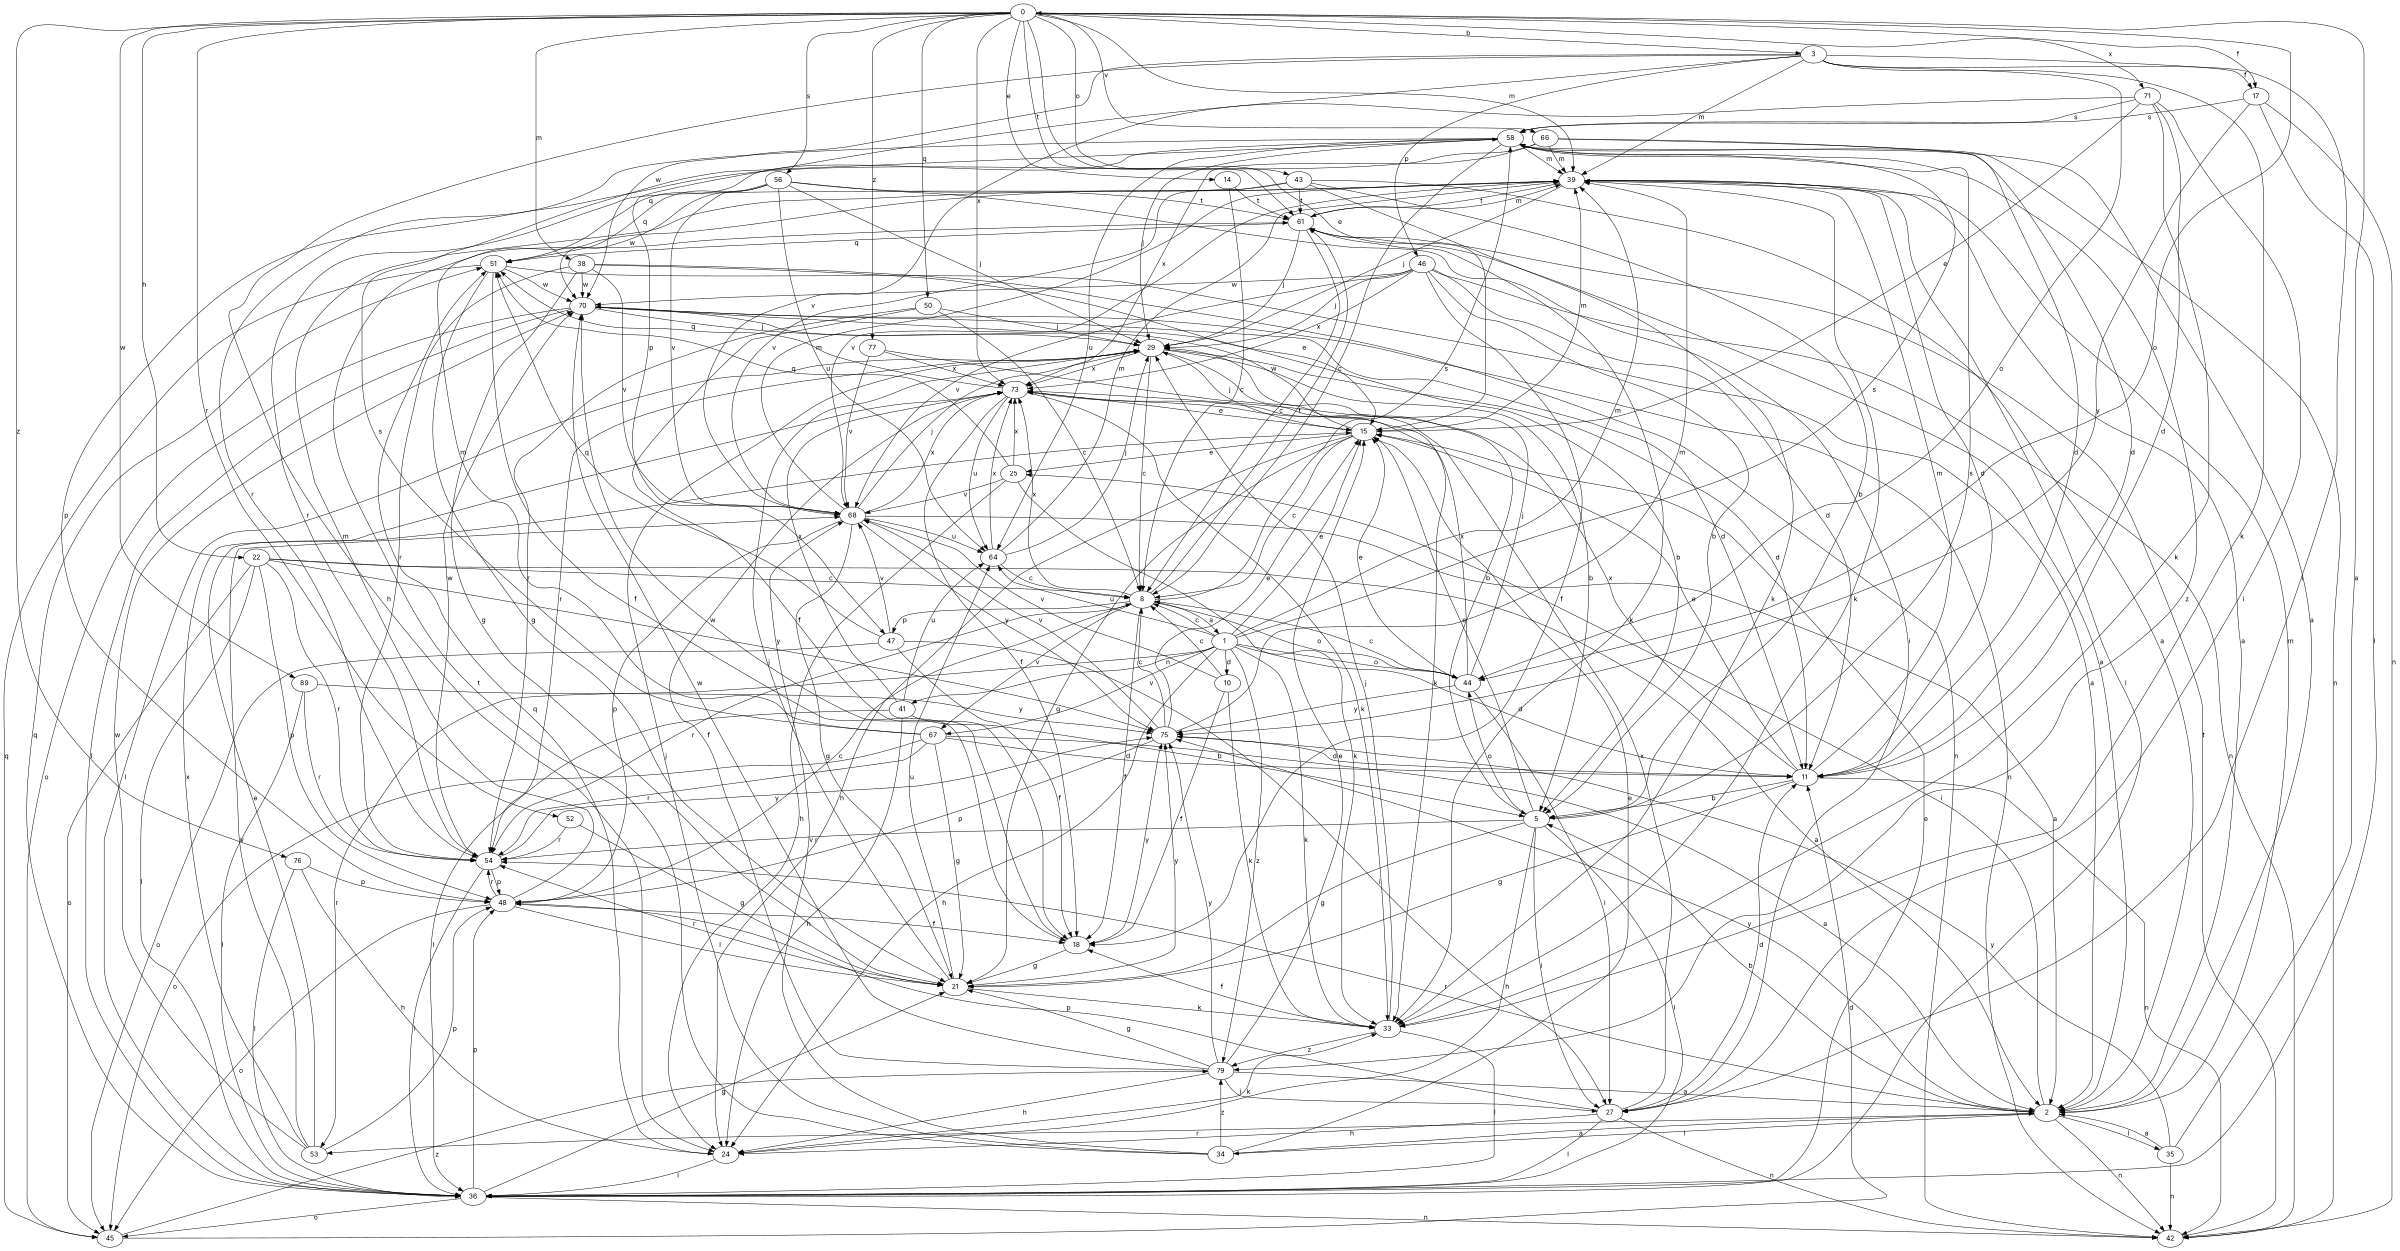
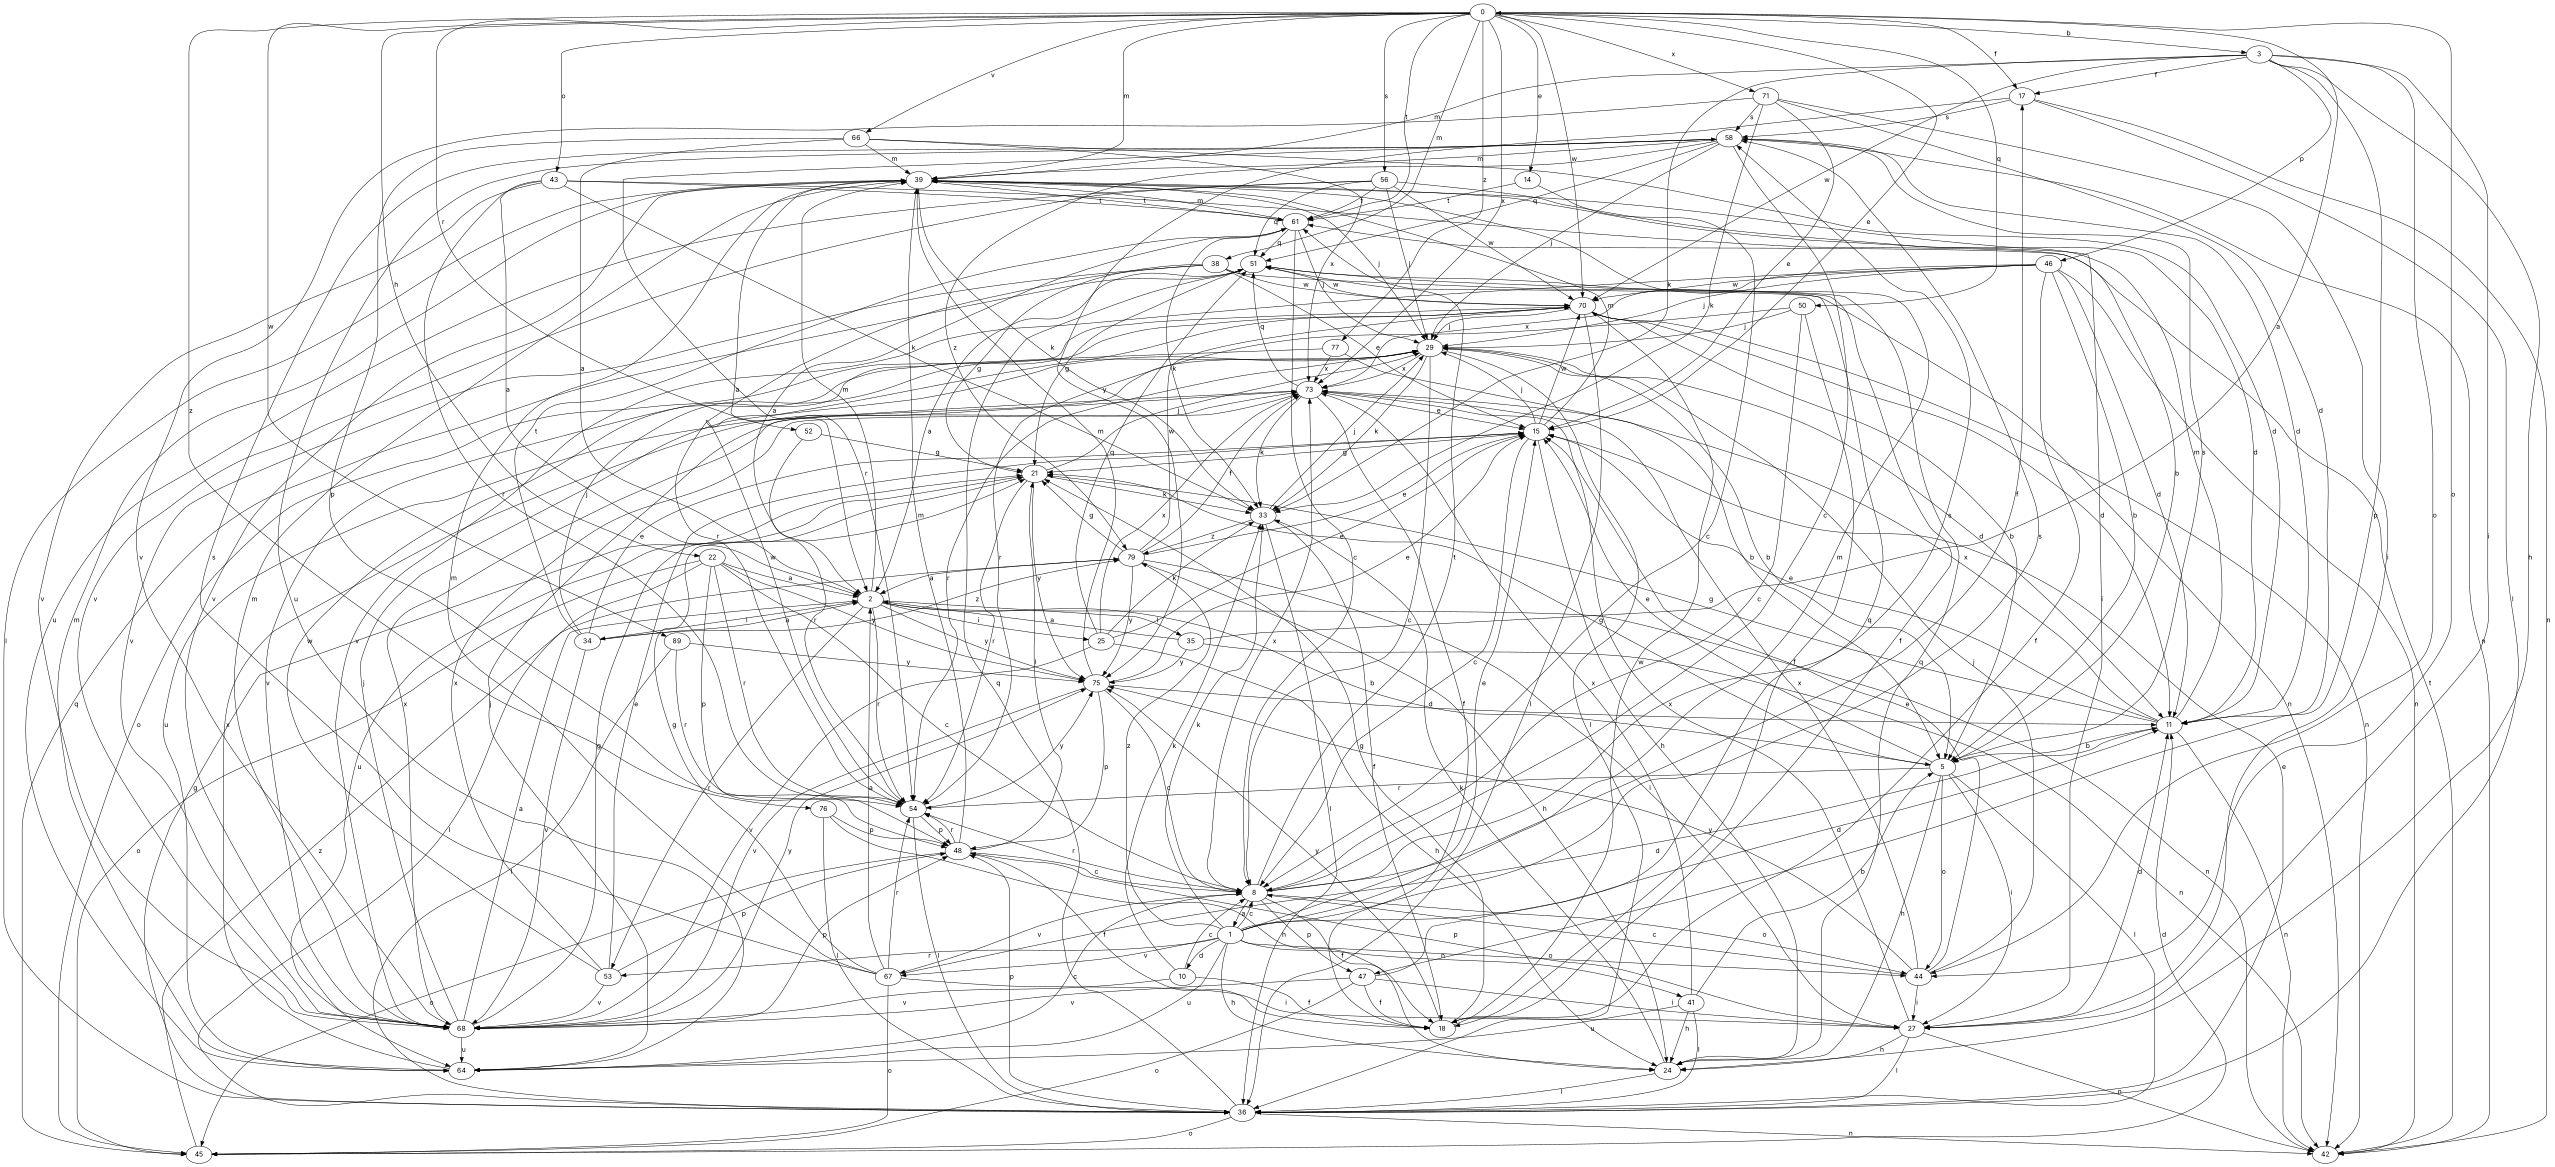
  strict digraph {
    fontname=Inter
    node [fontname=Inter]
    edge [fontname=Inter]
    0
    3
    14
    15
    17
    22
    38
    39
    43
    44
    50
    52
    56
    61
    66
    n16 [label=89]
    70
    71
    73
    76
    77
    24
    33
    27
    46
    47
    8
    21
    29
    58
    42
    75
    36
    2
    54
    45
    48
    68
    11
    5
    18
    64
    51
    1
    10
    41
    53
    67
    79
    25
    34
    35
    0 -> 3 [label=b]
    0 -> 14 [label=e]
    0 -> 15 [label=e]
    0 -> 17 [label=f]
    0 -> 22 [label=h]
    0 -> 38 [label=m]
    0 -> 39 [label=m]
    0 -> 43 [label=o]
    0 -> 44 [label=o]
    0 -> 50 [label=q]
    0 -> 52 [label=r]
    0 -> 56 [label=s]
    0 -> 61 [label=t]
    0 -> 66 [label=v]
    0 -> n16 [label=w]
+   0 -> 70 [label=w]
    0 -> 71 [label=x]
    0 -> 73 [label=x]
    0 -> 76 [label=z]
    0 -> 77 [label=z]
    3 -> 17 [label=f]
    3 -> 39 [label=m]
    3 -> 44 [label=o]
    3 -> 70 [label=w]
    3 -> 24 [label=h]
    3 -> 33 [label=k]
    3 -> 27 [label=i]
    3 -> 46 [label=p]
    3 -> 47 [label=p]
    14 -> 61 [label=t]
    14 -> 8 [label=c]
    15 -> 39 [label=m]
    15 -> 70 [label=w]
    15 -> 24 [label=h]
    15 -> 8 [label=c]
    15 -> 21 [label=g]
    15 -> 29 [label=j]
    17 -> 58 [label=s]
    17 -> 42 [label=n]
    17 -> 75 [label=y]
    17 -> 36 [label=l]
    22 -> 8 [label=c]
    22 -> 75 [label=y]
    22 -> 36 [label=l]
    22 -> 2 [label=a]
    22 -> 54 [label=r]
    22 -> 45 [label=o]
    22 -> 48 [label=p]
    38 -> 15 [label=e]
    38 -> 70 [label=w]
    38 -> 21 [label=g]
    38 -> 42 [label=n]
    38 -> 54 [label=r]
    38 -> 68 [label=v]
    39 -> 61 [label=t]
    39 -> 33 [label=k]
    39 -> 29 [label=j]
    39 -> 36 [label=l]
    39 -> 2 [label=a]
    39 -> 68 [label=v]
    39 -> 11 [label=d]
    43 -> 61 [label=t]
    43 -> 33 [label=k]
    43 -> 2 [label=a]
    43 -> 54 [label=r]
    43 -> 68 [label=v]
    43 -> 5 [label=b]
    44 -> 15 [label=e]
    44 -> 73 [label=x]
    44 -> 27 [label=i]
    44 -> 8 [label=c]
    44 -> 29 [label=j]
    44 -> 75 [label=y]
    50 -> 8 [label=c]
    50 -> 29 [label=j]
    50 -> 54 [label=r]
    50 -> 18 [label=f]
    52 -> 21 [label=g]
    52 -> 54 [label=r]
    56 -> 61 [label=t]
    56 -> 70 [label=w]
    56 -> 27 [label=i]
    56 -> 29 [label=j]
    56 -> 68 [label=v]
    56 -> 64 [label=u]
    56 -> 51 [label=q]
    61 -> 39 [label=m]
    61 -> 33 [label=k]
    61 -> 8 [label=c]
    61 -> 29 [label=j]
    61 -> 2 [label=a]
    61 -> 51 [label=q]
    66 -> 39 [label=m]
    66 -> 73 [label=x]
    66 -> 2 [label=a]
    66 -> 48 [label=p]
    66 -> 11 [label=d]
    n16 -> 75 [label=y]
    n16 -> 36 [label=l]
    n16 -> 54 [label=r]
    70 -> 29 [label=j]
    70 -> 42 [label=n]
    70 -> 36 [label=l]
    70 -> 45 [label=o]
    70 -> 11 [label=d]
    70 -> 5 [label=b]
    71 -> 15 [label=e]
    71 -> 33 [label=k]
    71 -> 27 [label=i]
    71 -> 58 [label=s]
    71 -> 68 [label=v]
    71 -> 11 [label=d]
    73 -> 15 [label=e]
    73 -> 33 [label=k]
    73 -> 18 [label=f]
    73 -> 64 [label=u]
    73 -> 51 [label=q]
    76 -> 24 [label=h]
    76 -> 36 [label=l]
    76 -> 48 [label=p]
    77 -> 73 [label=x]
    77 -> 68 [label=v]
    77 -> 5 [label=b]
    24 -> 33 [label=k]
    24 -> 36 [label=l]
    24 -> 51 [label=q]
    33 -> 29 [label=j]
    33 -> 36 [label=l]
    33 -> 18 [label=f]
    33 -> 79 [label=z]
    27 -> 73 [label=x]
    27 -> 24 [label=h]
    27 -> 42 [label=n]
    27 -> 36 [label=l]
    27 -> 48 [label=p]
    27 -> 11 [label=d]
    46 -> 70 [label=w]
    46 -> 73 [label=x]
    46 -> 29 [label=j]
    46 -> 42 [label=n]
    46 -> 68 [label=v]
    46 -> 11 [label=d]
    46 -> 5 [label=b]
    46 -> 18 [label=f]
    47 -> 27 [label=i]
    47 -> 45 [label=o]
    47 -> 68 [label=v]
    47 -> 18 [label=f]
    47 -> 51 [label=q]
+   8 -> 17 [label=f]
    8 -> 44 [label=o]
    8 -> 61 [label=t]
    8 -> 73 [label=x]
    8 -> 47 [label=p]
    8 -> 58 [label=s]
    8 -> 54 [label=r]
    8 -> 18 [label=f]
    8 -> 1 [label=a]
    8 -> 67 [label=v]
    21 -> 33 [label=k]
    21 -> 29 [label=j]
    21 -> 75 [label=y]
    21 -> 54 [label=r]
    21 -> 64 [label=u]
    29 -> 73 [label=x]
    29 -> 33 [label=k]
    29 -> 8 [label=c]
    29 -> 36 [label=l]
    29 -> 54 [label=r]
    29 -> 11 [label=d]
    29 -> 5 [label=b]
    58 -> 39 [label=m]
    58 -> 8 [label=c]
    58 -> 29 [label=j]
    58 -> 42 [label=n]
    58 -> 54 [label=r]
    58 -> 11 [label=d]
    58 -> 64 [label=u]
    58 -> 51 [label=q]
    58 -> 79 [label=z]
    42 -> 61 [label=t]
    75 -> 15 [label=e]
    75 -> 39 [label=m]
    75 -> 8 [label=c]
    75 -> 48 [label=p]
    75 -> 68 [label=v]
    75 -> 11 [label=d]
    36 -> 15 [label=e]
    36 -> 21 [label=g]
    36 -> 42 [label=n]
    36 -> 45 [label=o]
    36 -> 48 [label=p]
    36 -> 51 [label=q]
    2 -> 39 [label=m]
    2 -> 42 [label=n]
    2 -> 75 [label=y]
    2 -> 54 [label=r]
    2 -> 5 [label=b]
    2 -> 53 [label=r]
    2 -> 25 [label=i]
    2 -> 34 [label=l]
    2 -> 35 [label=l]
    54 -> 70 [label=w]
    54 -> 75 [label=y]
    54 -> 36 [label=l]
    54 -> 48 [label=p]
    45 -> 11 [label=d]
    45 -> 79 [label=z]
    48 -> 39 [label=m]
    48 -> 8 [label=c]
    48 -> 21 [label=l]
    48 -> 54 [label=r]
    48 -> 45 [label=o]
    48 -> 18 [label=f]
    68 -> 39 [label=m]
    68 -> 73 [label=x]
    68 -> 21 [label=g]
    68 -> 29 [label=j]
    68 -> 75 [label=y]
    68 -> 2 [label=a]
    68 -> 48 [label=p]
    68 -> 64 [label=u]
    11 -> 15 [label=e]
    11 -> 39 [label=m]
    11 -> 73 [label=x]
    11 -> 21 [label=g]
    11 -> 42 [label=n]
    11 -> 5 [label=b]
    5 -> 15 [label=e]
    5 -> 44 [label=o]
    5 -> 24 [label=h]
    5 -> 27 [label=i]
    5 -> 21 [label=g]
    5 -> 58 [label=s]
    5 -> 36 [label=l]
    5 -> 54 [label=r]
    18 -> 70 [label=w]
    18 -> 21 [label=g]
    18 -> 75 [label=y]
    64 -> 39 [label=m]
    64 -> 73 [label=x]
    64 -> 8 [label=c]
    64 -> 29 [label=j]
    51 -> 70 [label=w]
    51 -> 21 [label=g]
    51 -> 2 [label=a]
    51 -> 45 [label=q]
    51 -> 18 [label=f]
    1 -> 15 [label=e]
    1 -> 39 [label=m]
    1 -> 44 [label=o]
    1 -> 24 [label=h]
    1 -> 33 [label=k]
    1 -> 8 [label=c]
    1 -> 58 [label=s]
    1 -> 11 [label=d]
    1 -> 64 [label=u]
    1 -> 10 [label=d]
    1 -> 41 [label=n]
    1 -> 53 [label=r]
    1 -> 67 [label=v]
    1 -> 79 [label=z]
    10 -> 33 [label=k]
    10 -> 8 [label=c]
    10 -> 68 [label=v]
    10 -> 18 [label=f]
    41 -> 73 [label=x]
    41 -> 24 [label=h]
    41 -> 36 [label=l]
    41 -> 5 [label=b]
    41 -> 64 [label=u]
    53 -> 15 [label=e]
    53 -> 70 [label=w]
    53 -> 73 [label=x]
    53 -> 48 [label=p]
    53 -> 68 [label=v]
    67 -> 39 [label=m]
+   67 -> 27 [label=i]
    67 -> 21 [label=g]
    67 -> 58 [label=s]
    67 -> 2 [label=a]
    67 -> 54 [label=r]
    67 -> 45 [label=o]
    67 -> 11 [label=d]
    79 -> 15 [label=e]
    79 -> 70 [label=w]
    79 -> 73 [label=f]
    79 -> 24 [label=h]
    79 -> 27 [label=i]
    79 -> 21 [label=g]
    79 -> 75 [label=y]
    79 -> 2 [label=a]
-   15 -> 25 [label=e]
+   25 -> 15 [label=e]
    25 -> 73 [label=x]
    25 -> 24 [label=h]
    25 -> 33 [label=k]
    25 -> 68 [label=v]
    25 -> 51 [label=q]
    34 -> 15 [label=e]
    34 -> 61 [label=t]
    34 -> 29 [label=j]
    34 -> 2 [label=a]
    34 -> 68 [label=v]
    34 -> 79 [label=z]
    35 -> 0 [label=a]
    35 -> 42 [label=n]
    35 -> 75 [label=y]
    35 -> 2 [label=a]
  }
